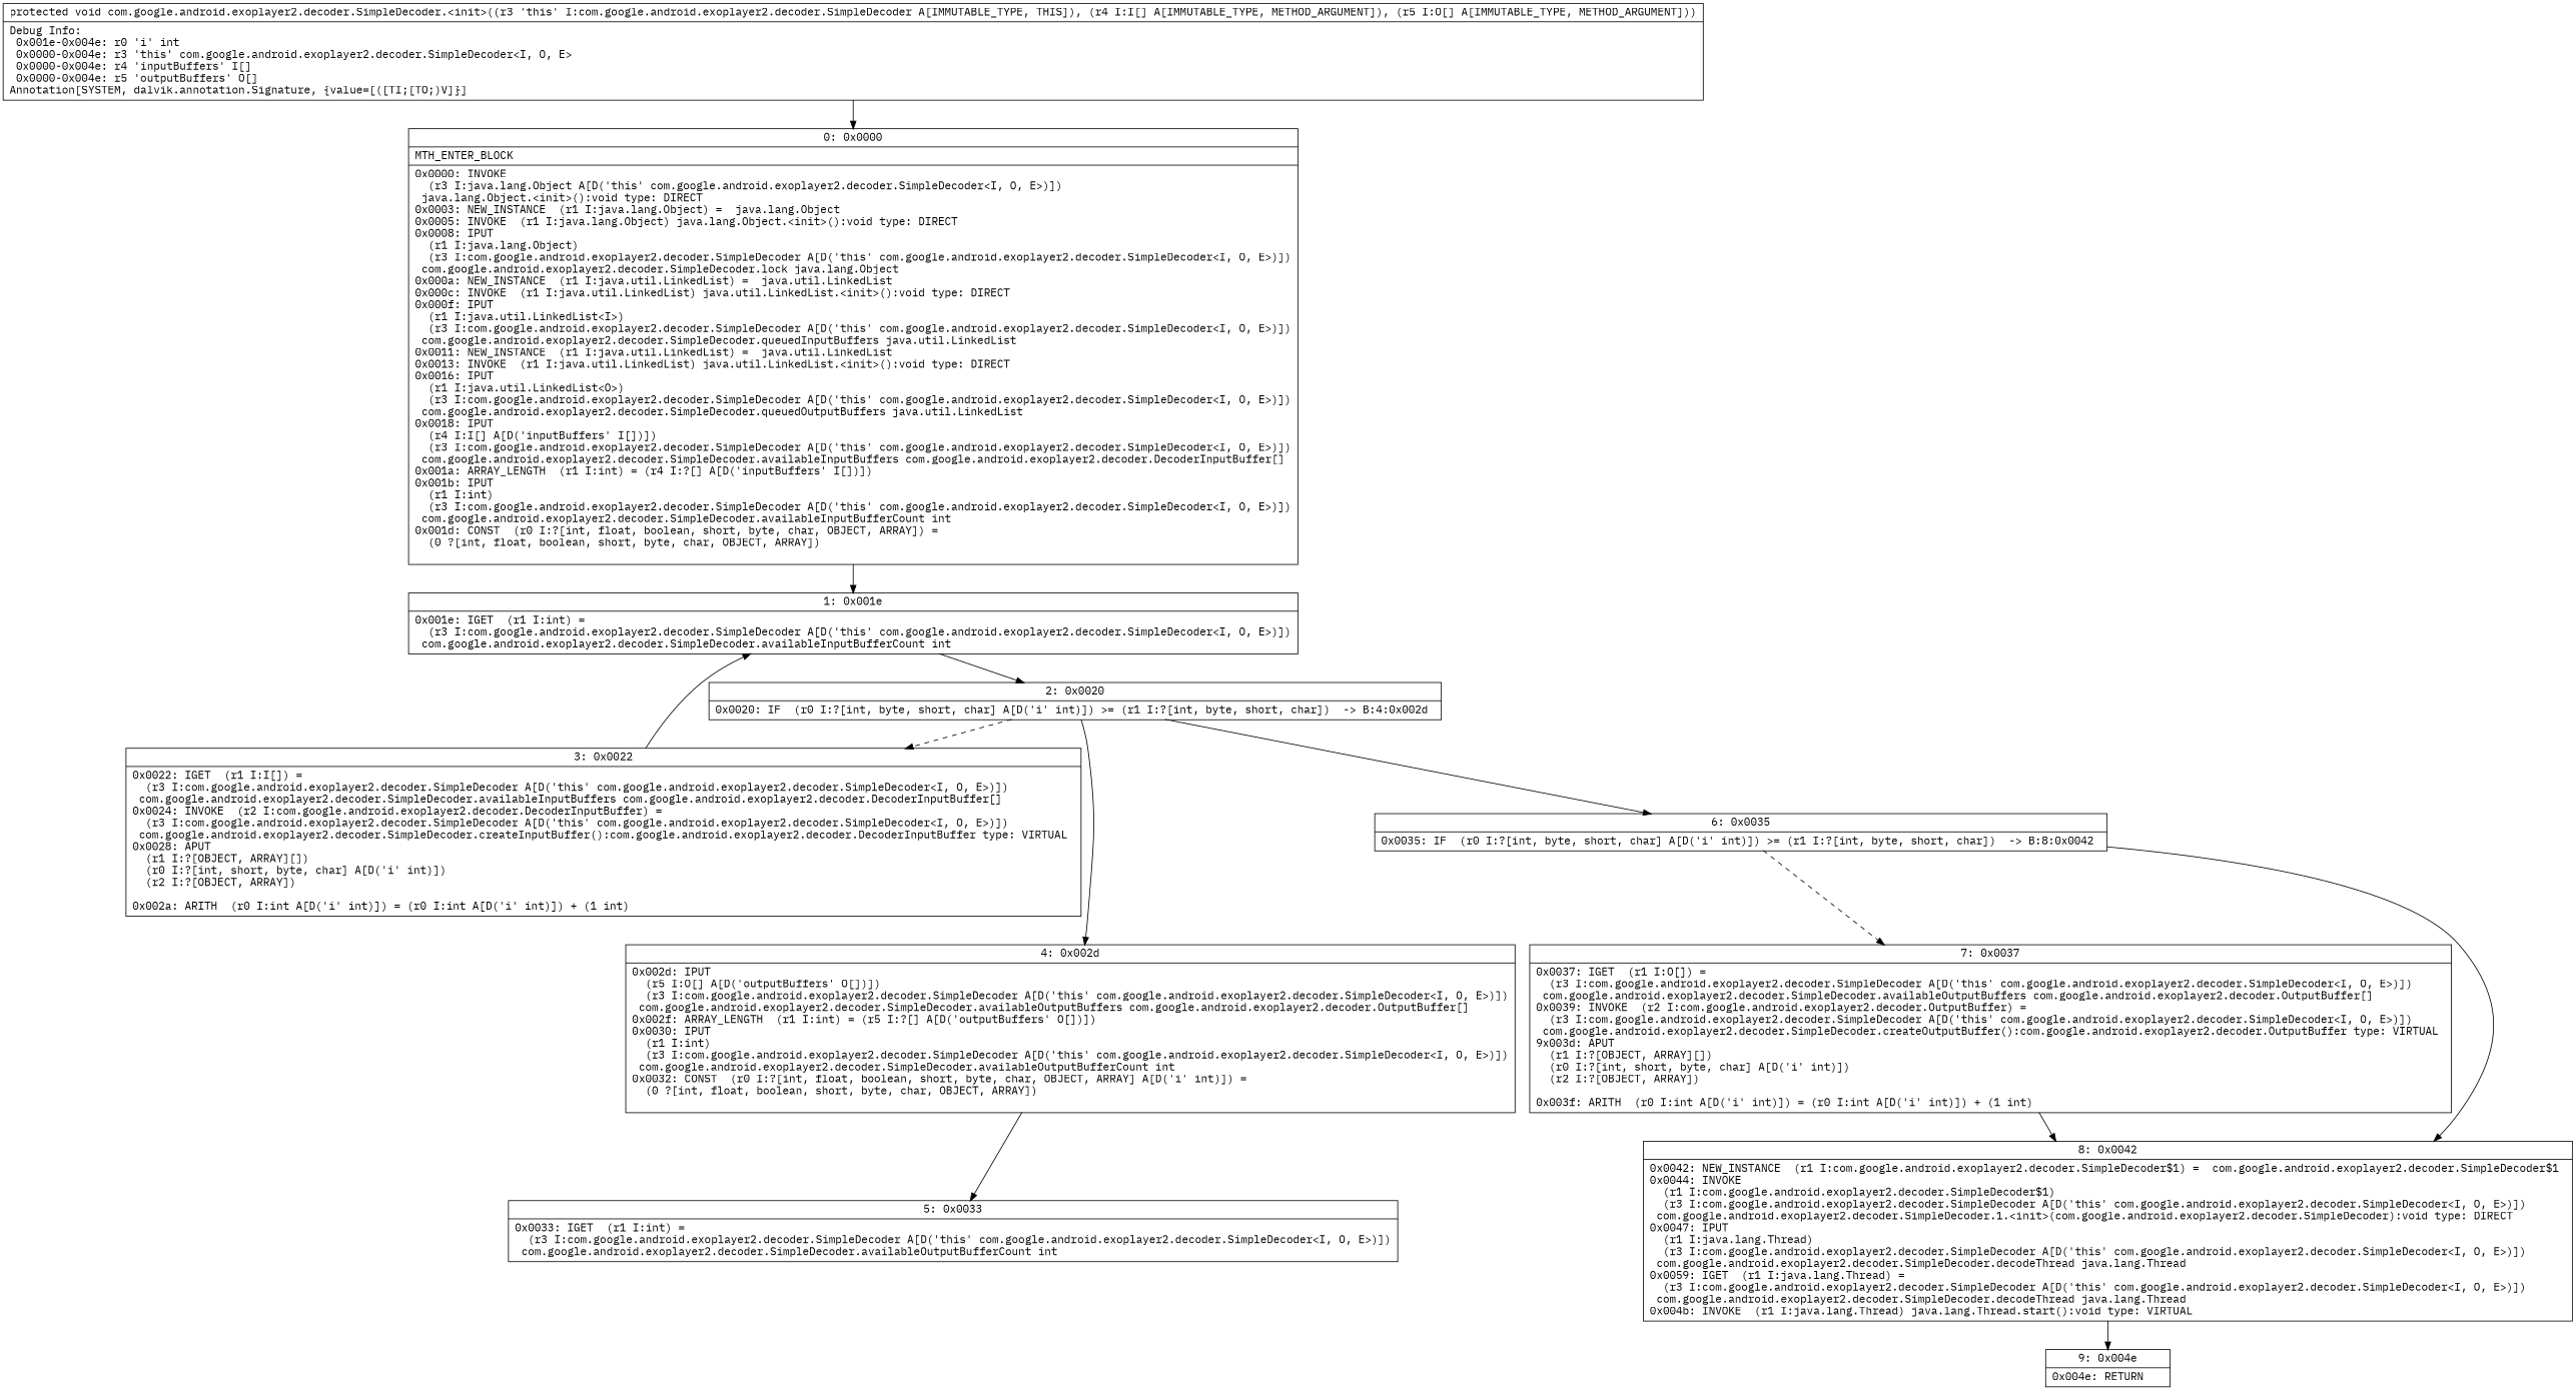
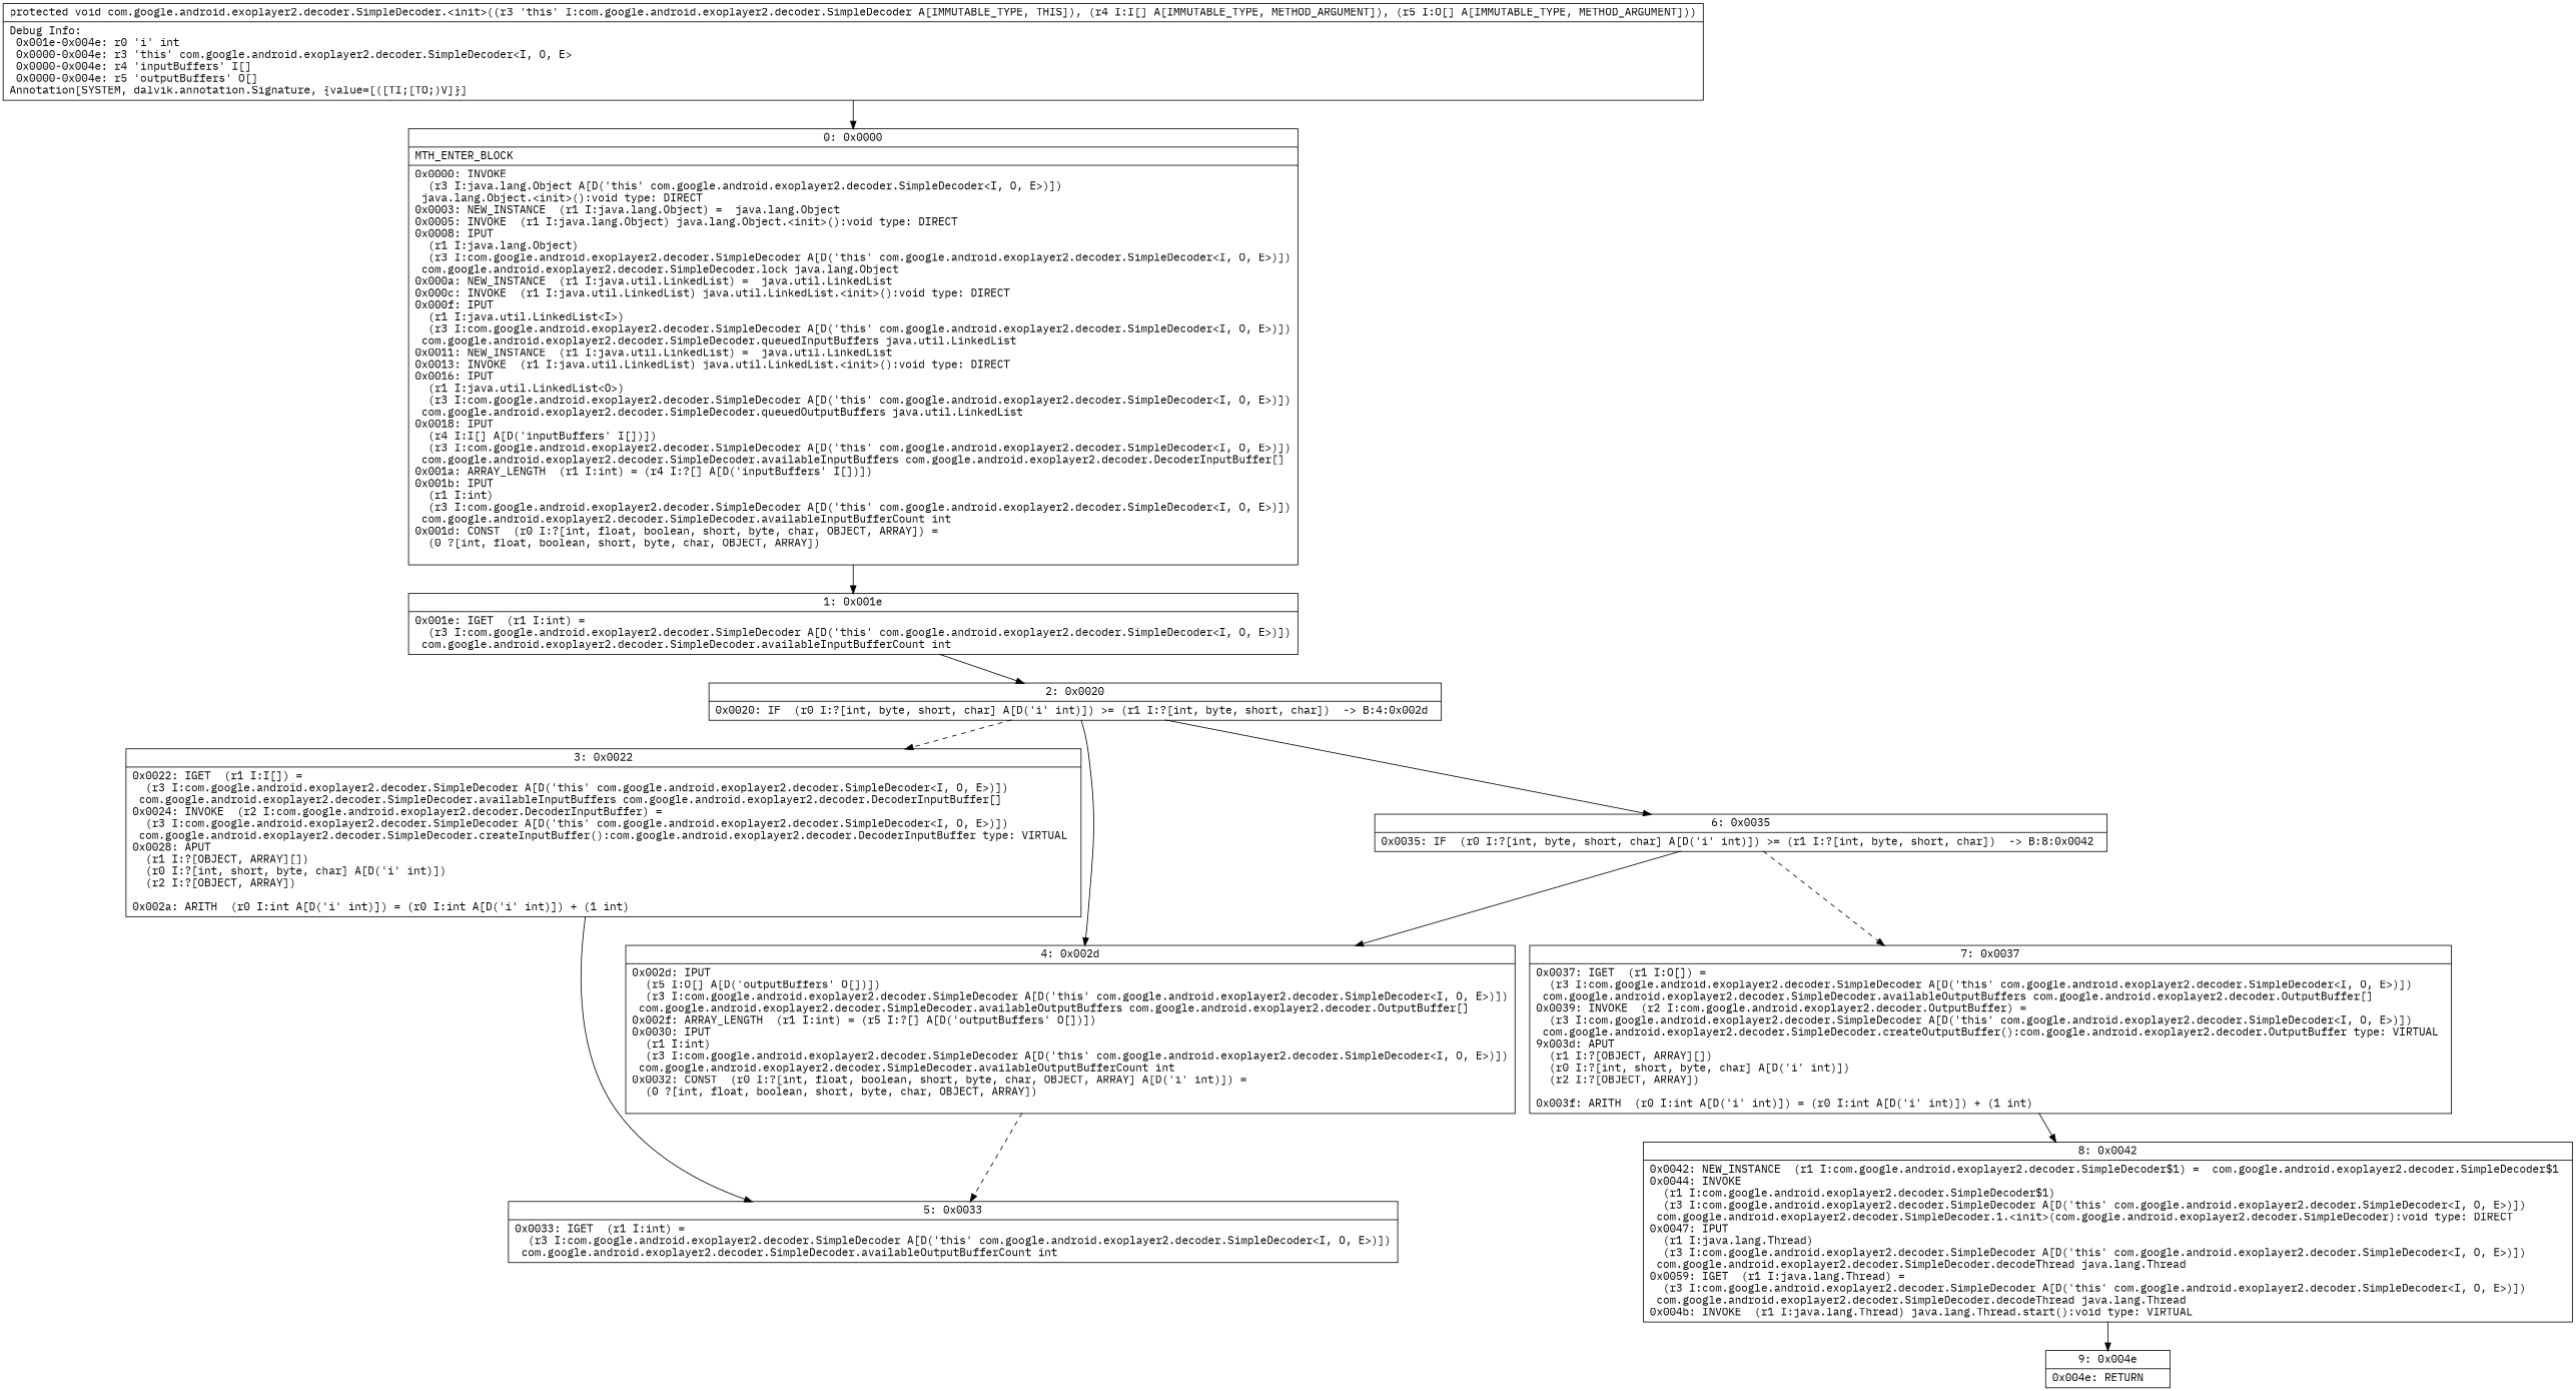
  digraph {
    fontname="IBM Plex Mono"
    node [fontname="IBM Plex Mono" shape=record]
    edge [fontname="IBM Plex Mono"]
    n1 [label="{0\:\ 0x0000|MTH_ENTER_BLOCK\l|0x0000: INVOKE  \l  (r3 I:java.lang.Object A[D('this' com.google.android.exoplayer2.decoder.SimpleDecoder\<I, O, E\>)])\l java.lang.Object.\<init\>():void type: DIRECT \l0x0003: NEW_INSTANCE  (r1 I:java.lang.Object) =  java.lang.Object \l0x0005: INVOKE  (r1 I:java.lang.Object) java.lang.Object.\<init\>():void type: DIRECT \l0x0008: IPUT  \l  (r1 I:java.lang.Object)\l  (r3 I:com.google.android.exoplayer2.decoder.SimpleDecoder A[D('this' com.google.android.exoplayer2.decoder.SimpleDecoder\<I, O, E\>)])\l com.google.android.exoplayer2.decoder.SimpleDecoder.lock java.lang.Object \l0x000a: NEW_INSTANCE  (r1 I:java.util.LinkedList) =  java.util.LinkedList \l0x000c: INVOKE  (r1 I:java.util.LinkedList) java.util.LinkedList.\<init\>():void type: DIRECT \l0x000f: IPUT  \l  (r1 I:java.util.LinkedList\<I\>)\l  (r3 I:com.google.android.exoplayer2.decoder.SimpleDecoder A[D('this' com.google.android.exoplayer2.decoder.SimpleDecoder\<I, O, E\>)])\l com.google.android.exoplayer2.decoder.SimpleDecoder.queuedInputBuffers java.util.LinkedList \l0x0011: NEW_INSTANCE  (r1 I:java.util.LinkedList) =  java.util.LinkedList \l0x0013: INVOKE  (r1 I:java.util.LinkedList) java.util.LinkedList.\<init\>():void type: DIRECT \l0x0016: IPUT  \l  (r1 I:java.util.LinkedList\<O\>)\l  (r3 I:com.google.android.exoplayer2.decoder.SimpleDecoder A[D('this' com.google.android.exoplayer2.decoder.SimpleDecoder\<I, O, E\>)])\l com.google.android.exoplayer2.decoder.SimpleDecoder.queuedOutputBuffers java.util.LinkedList \l0x0018: IPUT  \l  (r4 I:I[] A[D('inputBuffers' I[])])\l  (r3 I:com.google.android.exoplayer2.decoder.SimpleDecoder A[D('this' com.google.android.exoplayer2.decoder.SimpleDecoder\<I, O, E\>)])\l com.google.android.exoplayer2.decoder.SimpleDecoder.availableInputBuffers com.google.android.exoplayer2.decoder.DecoderInputBuffer[] \l0x001a: ARRAY_LENGTH  (r1 I:int) = (r4 I:?[] A[D('inputBuffers' I[])]) \l0x001b: IPUT  \l  (r1 I:int)\l  (r3 I:com.google.android.exoplayer2.decoder.SimpleDecoder A[D('this' com.google.android.exoplayer2.decoder.SimpleDecoder\<I, O, E\>)])\l com.google.android.exoplayer2.decoder.SimpleDecoder.availableInputBufferCount int \l0x001d: CONST  (r0 I:?[int, float, boolean, short, byte, char, OBJECT, ARRAY]) = \l  (0 ?[int, float, boolean, short, byte, char, OBJECT, ARRAY])\l \l}"]
    n2 [label="{1\:\ 0x001e|0x001e: IGET  (r1 I:int) = \l  (r3 I:com.google.android.exoplayer2.decoder.SimpleDecoder A[D('this' com.google.android.exoplayer2.decoder.SimpleDecoder\<I, O, E\>)])\l com.google.android.exoplayer2.decoder.SimpleDecoder.availableInputBufferCount int \l}"]
    n3 [label="{2\:\ 0x0020|0x0020: IF  (r0 I:?[int, byte, short, char] A[D('i' int)]) \>= (r1 I:?[int, byte, short, char])  \-\> B:4:0x002d \l}"]
    n4 [label="{3\:\ 0x0022|0x0022: IGET  (r1 I:I[]) = \l  (r3 I:com.google.android.exoplayer2.decoder.SimpleDecoder A[D('this' com.google.android.exoplayer2.decoder.SimpleDecoder\<I, O, E\>)])\l com.google.android.exoplayer2.decoder.SimpleDecoder.availableInputBuffers com.google.android.exoplayer2.decoder.DecoderInputBuffer[] \l0x0024: INVOKE  (r2 I:com.google.android.exoplayer2.decoder.DecoderInputBuffer) = \l  (r3 I:com.google.android.exoplayer2.decoder.SimpleDecoder A[D('this' com.google.android.exoplayer2.decoder.SimpleDecoder\<I, O, E\>)])\l com.google.android.exoplayer2.decoder.SimpleDecoder.createInputBuffer():com.google.android.exoplayer2.decoder.DecoderInputBuffer type: VIRTUAL \l0x0028: APUT  \l  (r1 I:?[OBJECT, ARRAY][])\l  (r0 I:?[int, short, byte, char] A[D('i' int)])\l  (r2 I:?[OBJECT, ARRAY])\l \l0x002a: ARITH  (r0 I:int A[D('i' int)]) = (r0 I:int A[D('i' int)]) + (1 int) \l}"]
    n5 [label="{4\:\ 0x002d|0x002d: IPUT  \l  (r5 I:O[] A[D('outputBuffers' O[])])\l  (r3 I:com.google.android.exoplayer2.decoder.SimpleDecoder A[D('this' com.google.android.exoplayer2.decoder.SimpleDecoder\<I, O, E\>)])\l com.google.android.exoplayer2.decoder.SimpleDecoder.availableOutputBuffers com.google.android.exoplayer2.decoder.OutputBuffer[] \l0x002f: ARRAY_LENGTH  (r1 I:int) = (r5 I:?[] A[D('outputBuffers' O[])]) \l0x0030: IPUT  \l  (r1 I:int)\l  (r3 I:com.google.android.exoplayer2.decoder.SimpleDecoder A[D('this' com.google.android.exoplayer2.decoder.SimpleDecoder\<I, O, E\>)])\l com.google.android.exoplayer2.decoder.SimpleDecoder.availableOutputBufferCount int \l0x0032: CONST  (r0 I:?[int, float, boolean, short, byte, char, OBJECT, ARRAY] A[D('i' int)]) = \l  (0 ?[int, float, boolean, short, byte, char, OBJECT, ARRAY])\l \l}"]
    n6 [label="{6\:\ 0x0035|0x0035: IF  (r0 I:?[int, byte, short, char] A[D('i' int)]) \>= (r1 I:?[int, byte, short, char])  \-\> B:8:0x0042 \l}"]
    n7 [label="{5\:\ 0x0033|0x0033: IGET  (r1 I:int) = \l  (r3 I:com.google.android.exoplayer2.decoder.SimpleDecoder A[D('this' com.google.android.exoplayer2.decoder.SimpleDecoder\<I, O, E\>)])\l com.google.android.exoplayer2.decoder.SimpleDecoder.availableOutputBufferCount int \l}"]
    n8 [label="{7\:\ 0x0037|0x0037: IGET  (r1 I:O[]) = \l  (r3 I:com.google.android.exoplayer2.decoder.SimpleDecoder A[D('this' com.google.android.exoplayer2.decoder.SimpleDecoder\<I, O, E\>)])\l com.google.android.exoplayer2.decoder.SimpleDecoder.availableOutputBuffers com.google.android.exoplayer2.decoder.OutputBuffer[] \l0x0039: INVOKE  (r2 I:com.google.android.exoplayer2.decoder.OutputBuffer) = \l  (r3 I:com.google.android.exoplayer2.decoder.SimpleDecoder A[D('this' com.google.android.exoplayer2.decoder.SimpleDecoder\<I, O, E\>)])\l com.google.android.exoplayer2.decoder.SimpleDecoder.createOutputBuffer():com.google.android.exoplayer2.decoder.OutputBuffer type: VIRTUAL \l9x003d: APUT  \l  (r1 I:?[OBJECT, ARRAY][])\l  (r0 I:?[int, short, byte, char] A[D('i' int)])\l  (r2 I:?[OBJECT, ARRAY])\l \l0x003f: ARITH  (r0 I:int A[D('i' int)]) = (r0 I:int A[D('i' int)]) + (1 int) \l}"]
    n9 [label="{8\:\ 0x0042|0x0042: NEW_INSTANCE  (r1 I:com.google.android.exoplayer2.decoder.SimpleDecoder$1) =  com.google.android.exoplayer2.decoder.SimpleDecoder$1 \l0x0044: INVOKE  \l  (r1 I:com.google.android.exoplayer2.decoder.SimpleDecoder$1)\l  (r3 I:com.google.android.exoplayer2.decoder.SimpleDecoder A[D('this' com.google.android.exoplayer2.decoder.SimpleDecoder\<I, O, E\>)])\l com.google.android.exoplayer2.decoder.SimpleDecoder.1.\<init\>(com.google.android.exoplayer2.decoder.SimpleDecoder):void type: DIRECT \l0x0047: IPUT  \l  (r1 I:java.lang.Thread)\l  (r3 I:com.google.android.exoplayer2.decoder.SimpleDecoder A[D('this' com.google.android.exoplayer2.decoder.SimpleDecoder\<I, O, E\>)])\l com.google.android.exoplayer2.decoder.SimpleDecoder.decodeThread java.lang.Thread \l0x0059: IGET  (r1 I:java.lang.Thread) = \l  (r3 I:com.google.android.exoplayer2.decoder.SimpleDecoder A[D('this' com.google.android.exoplayer2.decoder.SimpleDecoder\<I, O, E\>)])\l com.google.android.exoplayer2.decoder.SimpleDecoder.decodeThread java.lang.Thread \l0x004b: INVOKE  (r1 I:java.lang.Thread) java.lang.Thread.start():void type: VIRTUAL \l}"]
    n10 [label="{9\:\ 0x004e|0x004e: RETURN   \l}"]
    n11 [label="{protected void com.google.android.exoplayer2.decoder.SimpleDecoder.\<init\>((r3 'this' I:com.google.android.exoplayer2.decoder.SimpleDecoder A[IMMUTABLE_TYPE, THIS]), (r4 I:I[] A[IMMUTABLE_TYPE, METHOD_ARGUMENT]), (r5 I:O[] A[IMMUTABLE_TYPE, METHOD_ARGUMENT]))  | Debug Info:\l  0x001e\-0x004e: r0 'i' int\l  0x0000\-0x004e: r3 'this' com.google.android.exoplayer2.decoder.SimpleDecoder\<I, O, E\>\l  0x0000\-0x004e: r4 'inputBuffers' I[]\l  0x0000\-0x004e: r5 'outputBuffers' O[]\lAnnotation[SYSTEM, dalvik.annotation.Signature, \{value=[([TI;[TO;)V]\}]\l}"]
    n1 -> n2
    n2 -> n3
    n3 -> n4 [style=dashed]
    n3 -> n5
    n3 -> n6
-   n4 -> n2
-   n5 -> n7
+   n4 -> n7
+   n5 -> n7 [style=dashed]
    n6 -> n8 [style=dashed]
-   n6 -> n9
+   n6 -> n5
    n8 -> n9
    n9 -> n10
    n11 -> n1
  }
